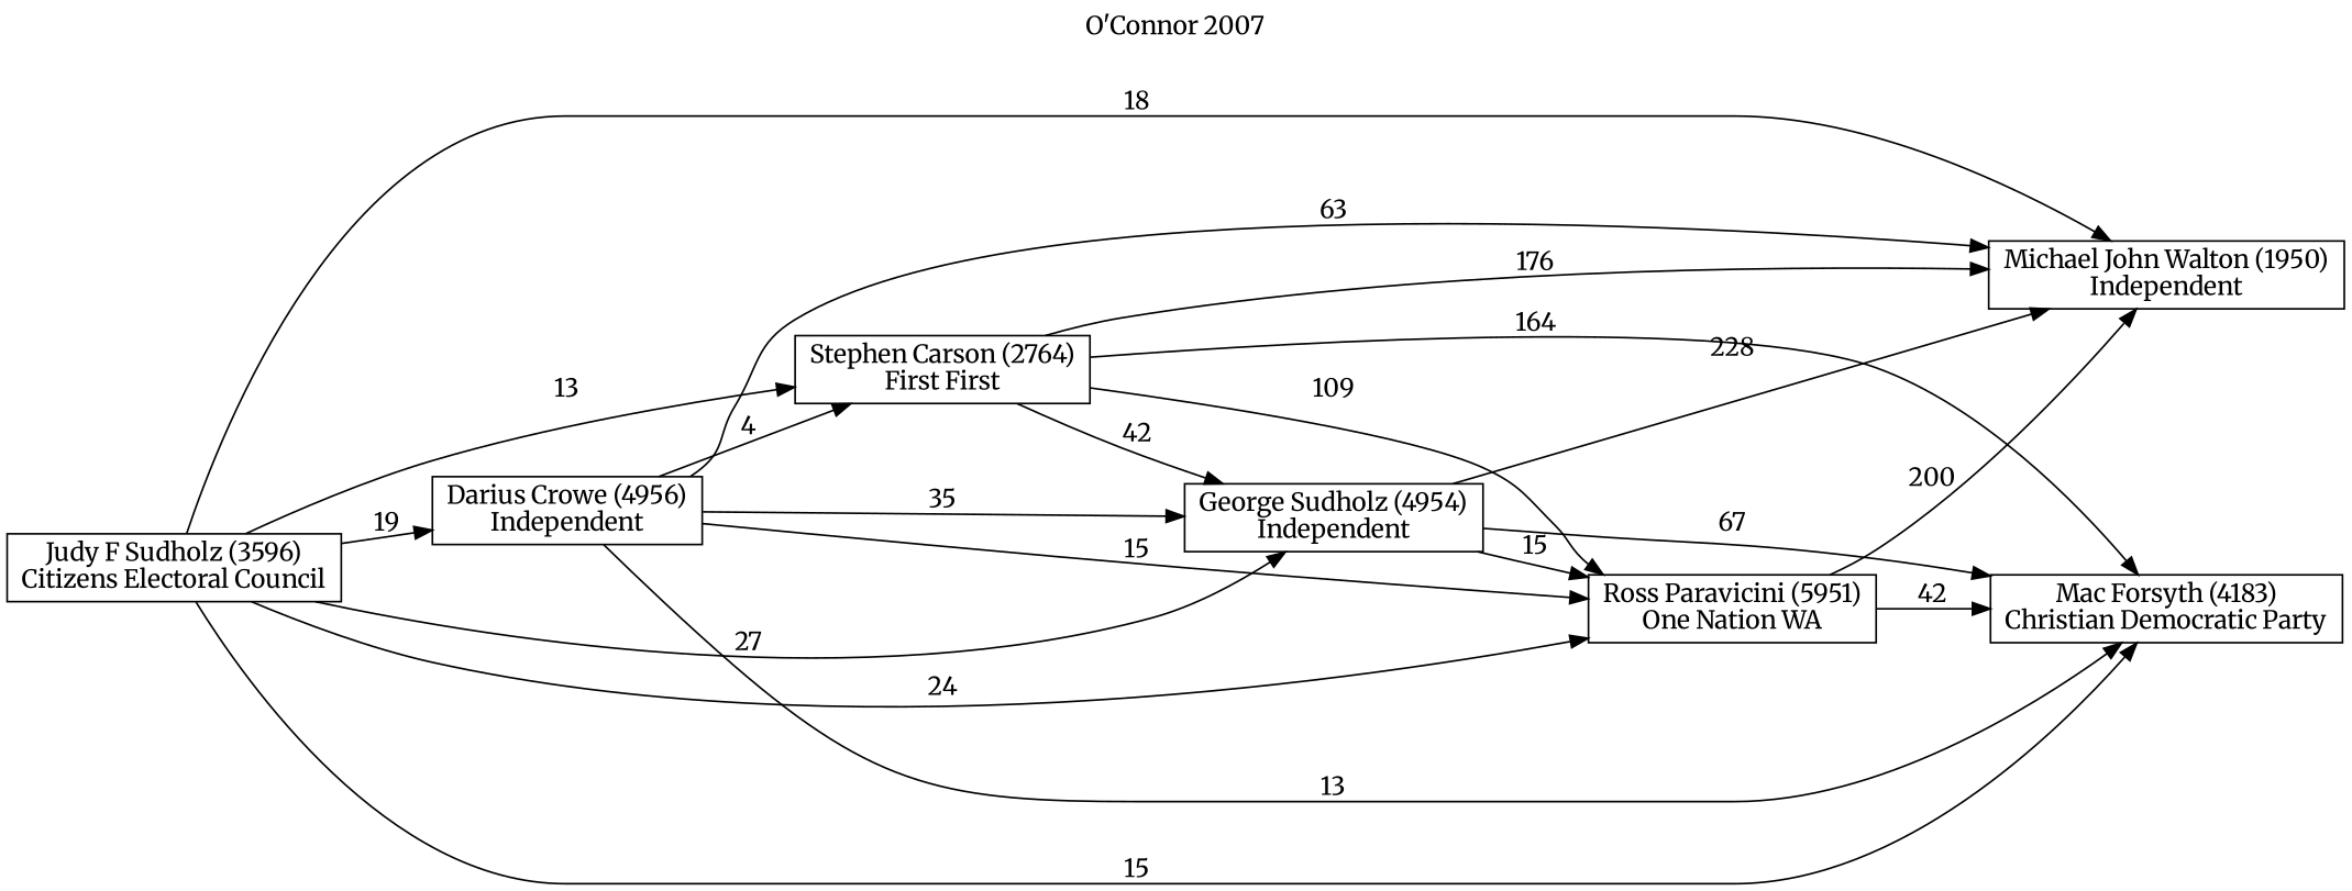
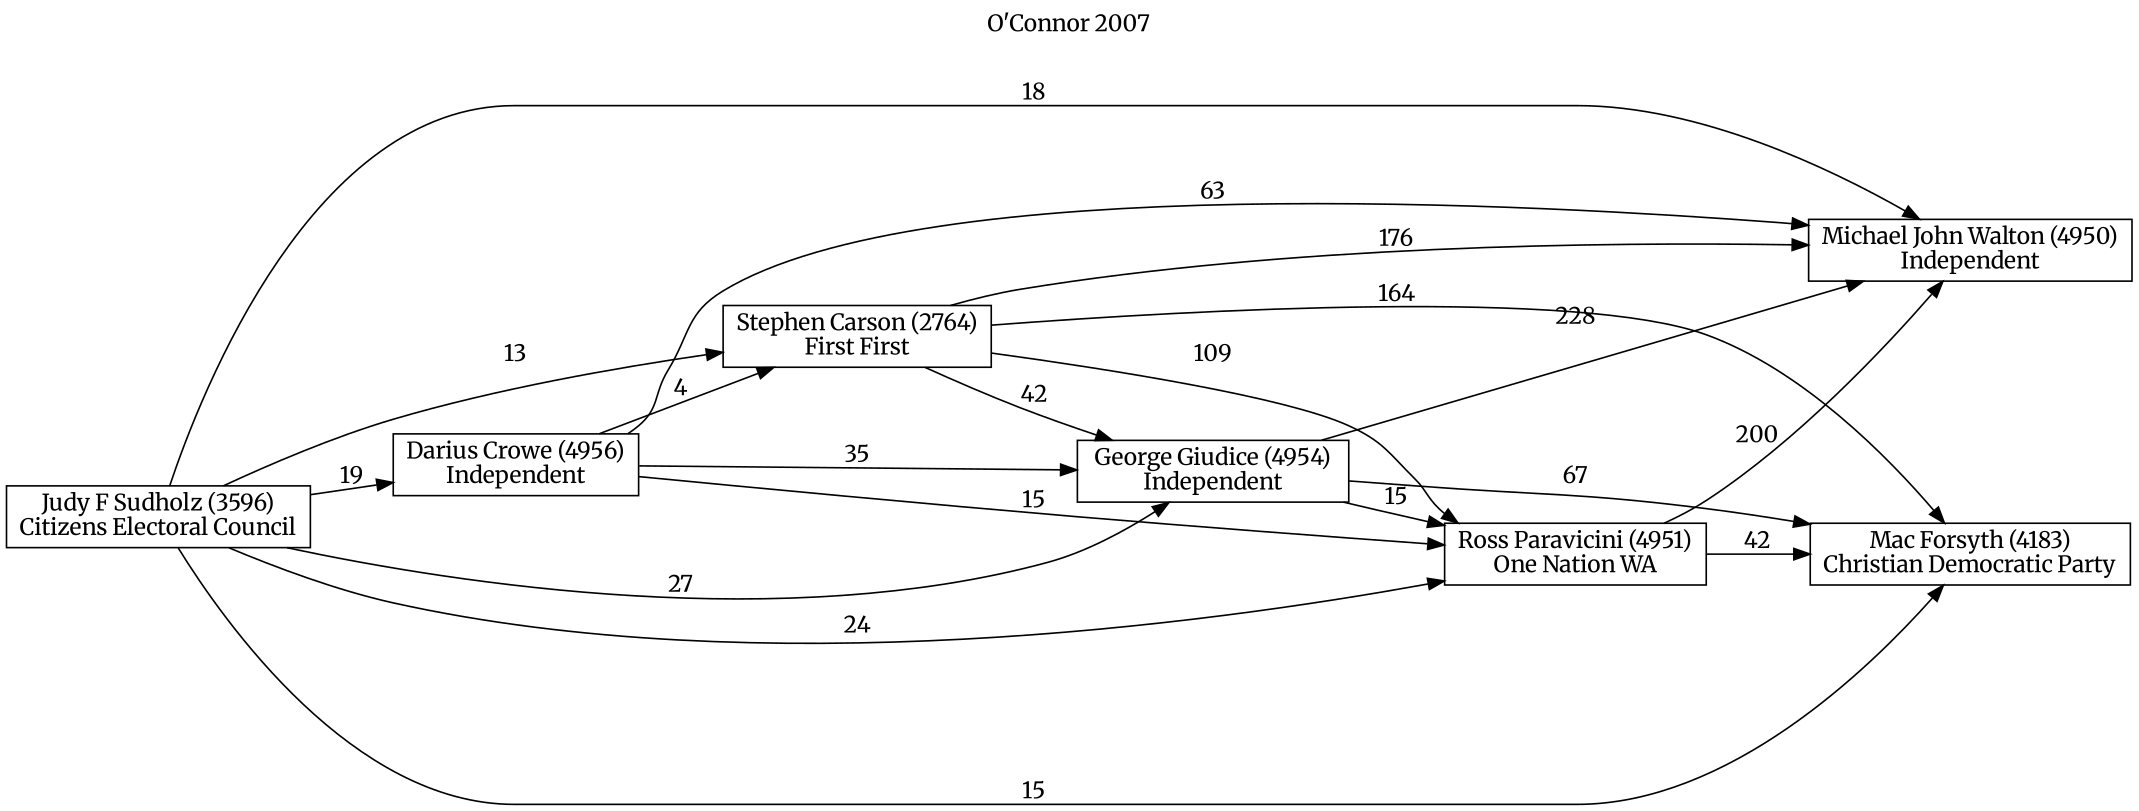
  digraph {
    fontname=Merriweather
    label="O'Connor 2007"
    labelloc=t
    mclimit=10
    rankdir=LR
    node [fontname=Merriweather shape=box]
    edge [fontname=Merriweather]
    n1 [label="Mac Forsyth (4183)\nChristian Democratic Party"]
-   n2 [label="Michael John Walton (1950)\nIndependent"]
-   n3 [label="Ross Paravicini (5951)\nOne Nation WA"]
-   n4 [label="George Sudholz (4954)\nIndependent"]
+   n2 [label="Michael John Walton (4950)\nIndependent"]
+   n3 [label="Ross Paravicini (4951)\nOne Nation WA"]
+   n4 [label="George Giudice (4954)\nIndependent"]
    n5 [label="Stephen Carson (2764)\nFirst First"]
    n6 [label="Darius Crowe (4956)\nIndependent"]
    n7 [label="Judy F Sudholz (3596)\nCitizens Electoral Council"]
    n3 -> n1 [label=42]
    n3 -> n2 [label=200]
    n4 -> n1 [label=67]
    n4 -> n2 [label=228]
    n4 -> n3 [label=15]
    n5 -> n1 [label=164]
    n5 -> n2 [label=176]
    n5 -> n3 [label=109]
    n5 -> n4 [label=42]
-   n6 -> n1 [label=13]
    n6 -> n2 [label=63]
    n6 -> n3 [label=15]
    n6 -> n4 [label=35]
    n6 -> n5 [label=4]
    n7 -> n1 [label=15]
    n7 -> n2 [label=18]
    n7 -> n3 [label=24]
    n7 -> n4 [label=27]
    n7 -> n5 [label=13]
    n7 -> n6 [label=19]
  }
